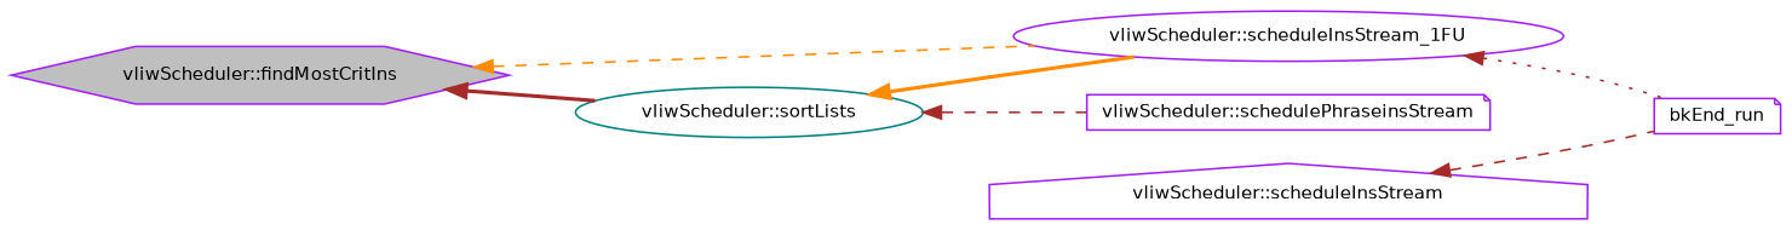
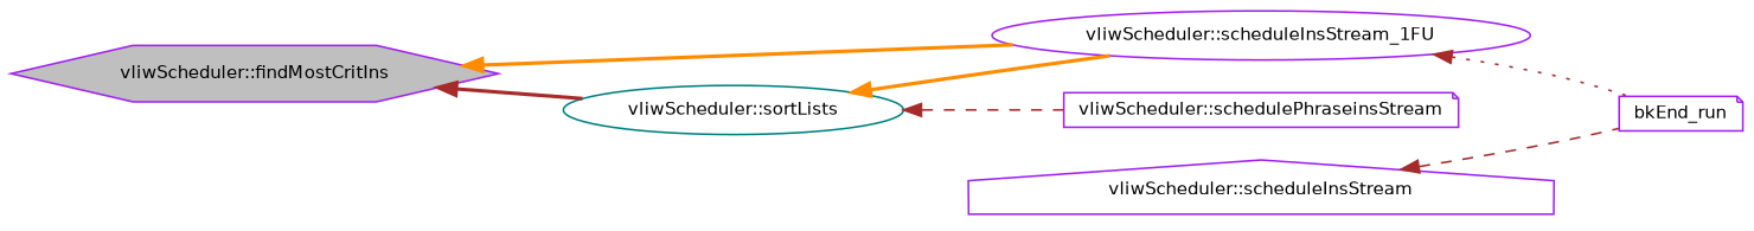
  digraph {
    rankdir=LR
    node [color=purple fillcolor=white fontname=Helvetica fontsize=10 shape=ellipse style=filled]
    edge [color=brown dir=back fontname=Helvetica fontsize=10 labelfontname=Helvetica labelfontsize=10 style=bold]
    n1 [fillcolor=grey75 fontcolor=black height=0.2 label="vliwScheduler::findMostCritIns" shape=hexagon width=0.4]
    n2 [height=0.2 label="vliwScheduler::scheduleInsStream_1FU" width=0.4]
    n3 [color=teal height=0.2 label="vliwScheduler::sortLists" width=0.4]
    n4 [height=0.2 label=bkEnd_run shape=note width=0.4]
    n5 [height=0.2 label="vliwScheduler::schedulePhraseinsStream" shape=note width=0.4]
    n6 [height=0.2 label="vliwScheduler::scheduleInsStream" shape=house width=0.4]
-   n1 -> n2 [color=darkorange style=dashed]
+   n1 -> n2 [color=darkorange]
    n1 -> n3
    n2 -> n4 [style=dotted]
    n3 -> n2 [color=darkorange]
    n3 -> n5 [style=dashed]
    n6 -> n4 [style=dashed]
  }
